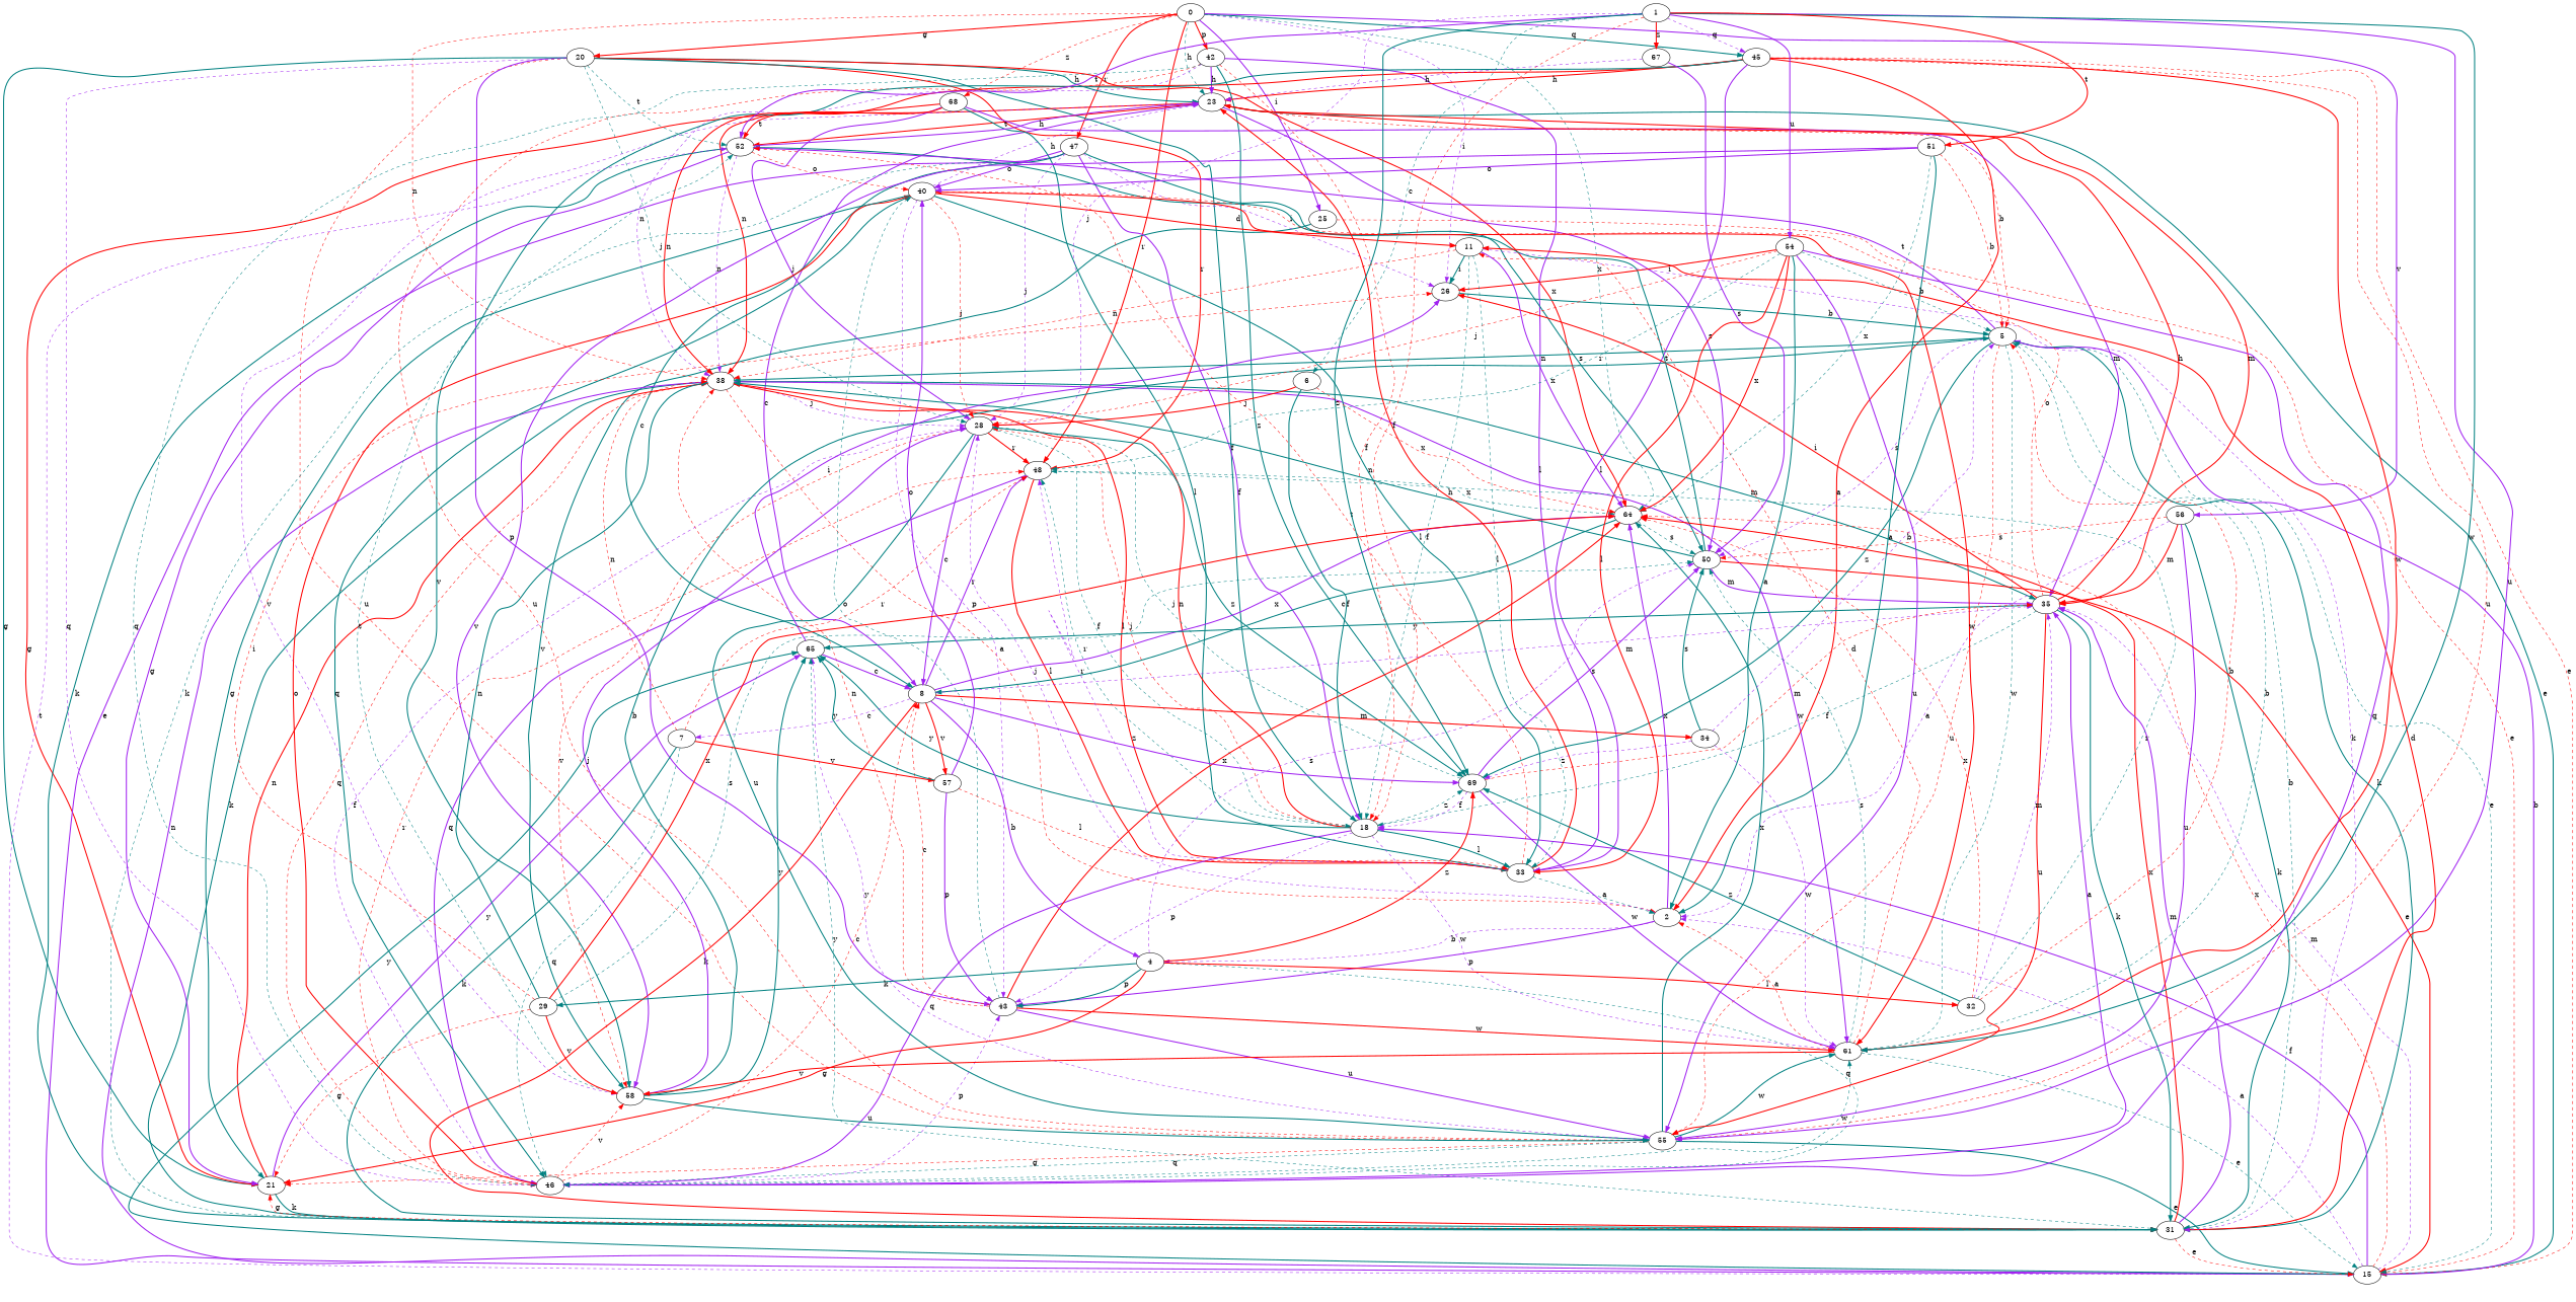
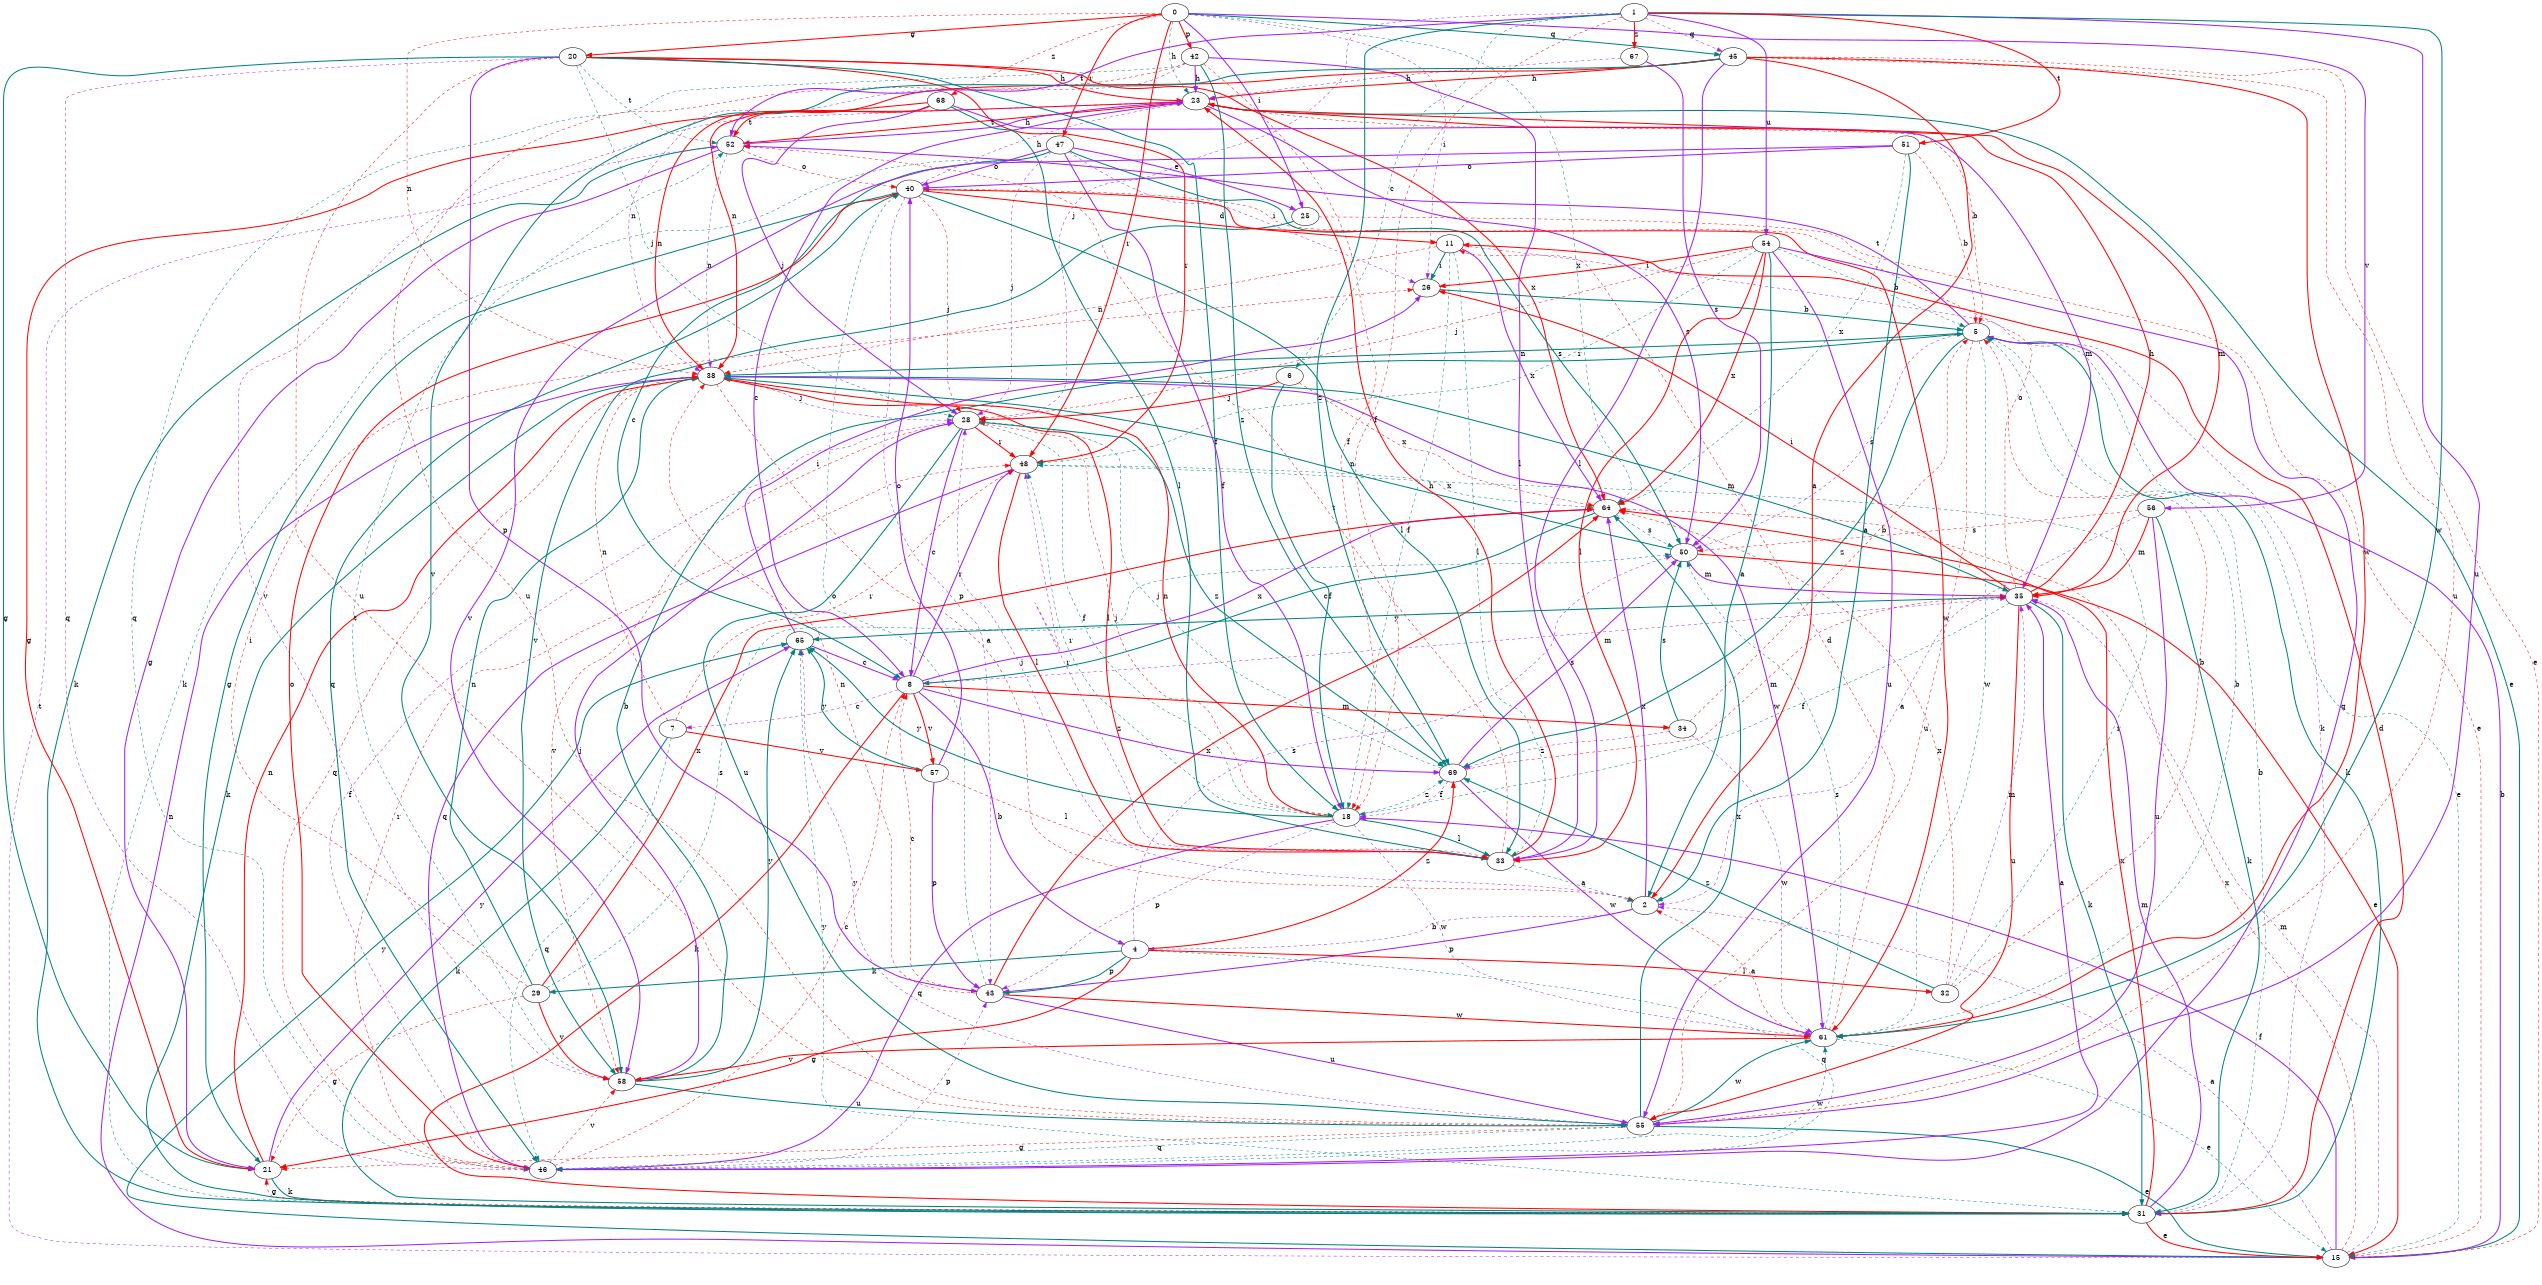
  strict digraph {
    edge [color=red style=bold]
    0
    20
    23
    25
    26
    38
    42
    45
    47
    48
    56
    64
    n13 [label=68]
    18
    28
    52
    55
    43
    21
    46
    50
    5
    15
    8
    35
    58
    61
    2
    31
    33
    69
    40
    1
    6
    51
    54
    67
    65
    11
    4
    29
    32
    7
    57
    34
    0 -> 20 [label=g]
    0 -> 23 [color=teal label=h style=dashed]
    0 -> 25 [color=purple label=i]
    0 -> 26 [color=purple label=i style=dashed]
    0 -> 38 [label=n style=dashed]
    0 -> 42 [label=p]
    0 -> 45 [color=teal label=q]
    0 -> 47 [label=r]
    0 -> 48 [label=r]
    0 -> 56 [color=purple label=v]
    0 -> 64 [color=teal label=x style=dashed]
    0 -> n13 [label=z style=dashed]
-   20 -> 23 [color=teal label=h]
+   20 -> 23 [label=h]
    20 -> 48 [label=r]
    20 -> 64 [label=x]
    20 -> 18 [color=teal label=f]
    20 -> 28 [color=teal label=j style=dashed]
    20 -> 52 [color=teal label=t style=dashed]
    20 -> 55 [label=u style=dashed]
    20 -> 43 [color=purple label=p]
    20 -> 21 [color=teal label=g]
    20 -> 46 [color=purple label=q style=dashed]
    23 -> 52 [label=t]
    23 -> 21 [label=g]
    23 -> 50 [color=purple label=s]
    23 -> 5 [label=b style=dashed]
    23 -> 15 [color=teal label=e]
    23 -> 8 [color=purple label=c]
    23 -> 35 [label=m]
    23 -> 58 [color=purple label=v style=dashed]
    25 -> 15 [label=e style=dashed]
    25 -> 58 [color=teal label=v]
    26 -> 5 [color=teal label=b]
    38 -> 28 [color=purple label=j style=dashed]
    38 -> 46 [label=q style=dashed]
    38 -> 35 [color=teal label=m]
    38 -> 61 [color=purple label=w]
    38 -> 2 [label=a style=dashed]
    38 -> 31 [color=teal label=k]
    38 -> 33 [label=l]
    42 -> 23 [color=purple label=h]
    42 -> 38 [color=purple label=n style=dashed]
    42 -> 18 [label=f style=dashed]
    42 -> 55 [label=u style=dashed]
    42 -> 46 [color=teal label=q style=dashed]
    42 -> 33 [color=purple label=l]
    42 -> 69 [color=teal label=z]
    45 -> 23 [label=h]
    45 -> 38 [label=n]
    45 -> 55 [label=u style=dashed]
    45 -> 15 [label=e style=dashed]
    45 -> 58 [color=teal label=v]
    45 -> 61 [label=w]
    45 -> 2 [label=a]
    45 -> 33 [color=purple label=l]
    47 -> 26 [color=purple label=i style=dashed]
    47 -> 18 [color=purple label=f]
    47 -> 28 [color=purple label=j style=dashed]
    47 -> 50 [color=teal label=s]
-   47 -> 15 [color=purple label=e]
+   47 -> 25 [color=purple label=e]
    47 -> 8 [color=teal label=c]
    47 -> 31 [color=teal label=k style=dashed]
    47 -> 40 [color=purple label=o]
    48 -> 64 [color=teal label=x style=dashed]
    48 -> 46 [color=purple label=q]
    48 -> 33 [label=l]
    56 -> 55 [color=purple label=u]
    56 -> 50 [label=s style=dashed]
    56 -> 35 [label=m]
    56 -> 2 [color=purple label=a style=dashed]
    56 -> 31 [color=teal label=k]
    64 -> 50 [color=teal label=s style=dashed]
    64 -> 8 [color=teal label=c]
    n13 -> 38 [label=n]
    n13 -> 28 [color=purple label=j]
    n13 -> 52 [label=t]
    n13 -> 35 [color=purple label=m]
    n13 -> 33 [color=teal label=l]
    18 -> 38 [label=n]
    18 -> 48 [color=teal label=r style=dashed]
    18 -> 28 [label=j style=dashed]
    18 -> 43 [color=purple label=p style=dashed]
    18 -> 46 [color=purple label=q]
    18 -> 61 [color=purple label=w style=dashed]
    18 -> 33 [color=teal label=l]
    18 -> 69 [color=teal label=z style=dashed]
    18 -> 65 [color=teal label=y]
    28 -> 48 [label=r]
    28 -> 18 [color=teal label=f style=dashed]
    28 -> 55 [color=teal label=u]
    28 -> 8 [color=purple label=c]
    28 -> 58 [label=v style=dashed]
    28 -> 69 [color=teal label=z]
    52 -> 23 [color=purple label=h]
    52 -> 38 [color=purple label=n style=dashed]
    52 -> 21 [color=purple label=g]
    52 -> 31 [color=teal label=k]
    52 -> 40 [label=o style=dashed]
    55 -> 64 [color=teal label=x]
    55 -> 21 [label=g style=dashed]
    55 -> 46 [color=teal label=q style=dashed]
    55 -> 15 [color=teal label=e]
    55 -> 61 [color=teal label=w]
    55 -> 65 [color=purple label=y style=dashed]
    43 -> 38 [label=n style=dashed]
    43 -> 64 [label=x]
    43 -> 55 [color=purple label=u]
    43 -> 8 [label=c style=dashed]
    43 -> 61 [label=w]
    43 -> 40 [color=teal label=o style=dashed]
    21 -> 38 [label=n]
    21 -> 31 [color=teal label=k]
    21 -> 65 [color=purple label=y]
    46 -> 48 [label=r style=dashed]
    46 -> 28 [color=purple label=f style=dashed]
    46 -> 43 [color=purple label=p style=dashed]
    46 -> 8 [label=c style=dashed]
    46 -> 35 [color=purple label=a]
    46 -> 58 [label=v style=dashed]
    46 -> 61 [color=teal label=w style=dashed]
    46 -> 40 [label=o]
    50 -> 38 [color=teal label=n]
-   50 -> 52 [color=teal label=t]
    50 -> 15 [label=e]
    50 -> 35 [color=purple label=m]
    5 -> 38 [color=teal label=n]
    5 -> 52 [color=purple label=t]
    5 -> 55 [label=u style=dashed]
    5 -> 50 [color=purple label=s style=dashed]
    5 -> 15 [color=teal label=e style=dashed]
    5 -> 61 [color=teal label=w style=dashed]
    5 -> 31 [color=teal label=k]
    5 -> 69 [color=teal label=z]
    15 -> 38 [color=purple label=n]
    15 -> 64 [label=x style=dashed]
    15 -> 18 [color=purple label=f]
    15 -> 52 [color=purple label=t style=dashed]
    15 -> 5 [color=purple label=b]
    15 -> 35 [color=purple label=m style=dashed]
    15 -> 2 [color=purple label=a style=dashed]
    15 -> 65 [color=teal label=y]
    8 -> 48 [color=purple label=r]
    8 -> 64 [color=purple label=x]
    8 -> 35 [color=purple label=m style=dashed]
    8 -> 31 [label=k]
    8 -> 69 [color=purple label=z]
    8 -> 4 [color=purple label=b]
    8 -> 7 [color=purple label=c style=dashed]
    8 -> 57 [label=v]
    8 -> 34 [label=m]
    35 -> 23 [label=h]
    35 -> 26 [label=i]
    35 -> 18 [color=teal label=f style=dashed]
    35 -> 55 [label=u]
    35 -> 31 [color=teal label=k]
    35 -> 40 [label=o style=dashed]
    35 -> 65 [color=teal label=y]
    58 -> 28 [color=purple label=j]
    58 -> 52 [color=teal label=t style=dashed]
    58 -> 55 [color=teal label=u]
    58 -> 5 [color=teal label=b]
    58 -> 65 [color=teal label=y]
    61 -> 50 [color=teal label=s style=dashed]
    61 -> 5 [color=teal label=b style=dashed]
    61 -> 15 [color=teal label=e style=dashed]
    61 -> 58 [label=v]
    61 -> 2 [label=a style=dashed]
    61 -> 11 [label=d style=dashed]
    2 -> 64 [color=purple label=x]
    2 -> 28 [color=purple label=j style=dashed]
    2 -> 43 [color=purple label=p]
    2 -> 4 [color=purple label=b style=dashed]
    31 -> 64 [label=x]
    31 -> 21 [label=g style=dashed]
    31 -> 5 [color=teal label=b style=dashed]
-   31 -> 15 [label=e style=dashed]
+   31 -> 15 [label=e]
    31 -> 35 [color=purple label=m]
    31 -> 65 [color=teal label=y style=dashed]
    31 -> 11 [label=d]
    33 -> 23 [label=h]
    33 -> 48 [color=purple label=r style=dashed]
    33 -> 52 [label=t style=dashed]
    33 -> 2 [color=teal label=a style=dashed]
    69 -> 18 [color=purple label=f style=dashed]
    69 -> 28 [color=teal label=j style=dashed]
    69 -> 50 [color=purple label=s]
    69 -> 35 [label=m style=dashed]
    69 -> 61 [color=purple label=w]
    40 -> 23 [color=purple label=h style=dashed]
    40 -> 28 [label=j style=dashed]
    40 -> 43 [color=purple label=p style=dashed]
    40 -> 21 [color=teal label=g]
    40 -> 46 [color=teal label=q]
    40 -> 61 [label=w]
    40 -> 33 [color=teal label=l]
    40 -> 11 [label=d]
    1 -> 45 [color=purple label=q style=dashed]
    1 -> 18 [label=f style=dashed]
    1 -> 28 [color=purple label=j style=dashed]
    1 -> 52 [color=purple label=t]
    1 -> 55 [color=purple label=u]
    1 -> 61 [color=teal label=w]
    1 -> 69 [color=teal label=z]
    1 -> 6 [color=teal label=c style=dashed]
    1 -> 51 [label=t]
    1 -> 54 [color=purple label=u]
    1 -> 67 [label=z]
    6 -> 64 [label=x style=dashed]
    6 -> 18 [color=teal label=f]
    6 -> 28 [label=j]
    51 -> 64 [color=teal label=x style=dashed]
    51 -> 5 [label=b style=dashed]
    51 -> 58 [color=purple label=v]
    51 -> 2 [color=teal label=a]
    51 -> 40 [color=purple label=o]
    54 -> 26 [label=i]
    54 -> 48 [color=teal label=r style=dashed]
    54 -> 64 [label=x]
    54 -> 28 [label=j style=dashed]
    54 -> 55 [color=purple label=u]
    54 -> 46 [color=purple label=q]
    54 -> 5 [color=teal label=b style=dashed]
    54 -> 2 [color=teal label=a]
    54 -> 33 [label=l]
    67 -> 23 [color=purple label=h style=dashed]
    67 -> 50 [color=purple label=s]
    65 -> 26 [color=purple label=i]
    65 -> 8 [color=purple label=c]
    11 -> 26 [color=teal label=i]
    11 -> 38 [label=n style=dashed]
    11 -> 64 [color=purple label=x]
    11 -> 18 [color=teal label=f style=dashed]
    11 -> 31 [color=purple label=k style=dashed]
    11 -> 33 [color=teal label=l style=dashed]
    4 -> 43 [color=teal label=p]
    4 -> 21 [label=g]
    4 -> 46 [color=teal label=q style=dashed]
    4 -> 50 [color=purple label=s style=dashed]
    4 -> 69 [label=z]
    4 -> 29 [color=teal label=k]
    4 -> 32 [label=l]
    29 -> 26 [label=i style=dashed]
    29 -> 38 [color=teal label=n]
    29 -> 64 [label=x]
    29 -> 21 [label=g style=dashed]
    29 -> 50 [color=teal label=s style=dashed]
    29 -> 58 [label=v]
    32 -> 48 [color=teal label=r style=dashed]
    32 -> 64 [label=x style=dashed]
    32 -> 5 [label=b style=dashed]
    32 -> 35 [color=purple label=m style=dashed]
    32 -> 69 [color=teal label=z]
    7 -> 38 [label=n style=dashed]
    7 -> 48 [label=r style=dashed]
    7 -> 46 [color=teal label=q style=dashed]
    7 -> 31 [color=teal label=k]
    7 -> 57 [label=v]
    57 -> 43 [color=purple label=p]
    57 -> 33 [label=l style=dashed]
    57 -> 40 [color=purple label=o]
    57 -> 65 [color=teal label=y]
    34 -> 50 [color=teal label=s]
-   34 -> 5 [color=purple label=b style=dashed]
+   34 -> 5 [label=b style=dashed]
    34 -> 61 [color=purple label=w style=dashed]
    34 -> 69 [color=purple label=z style=dashed]
  }
